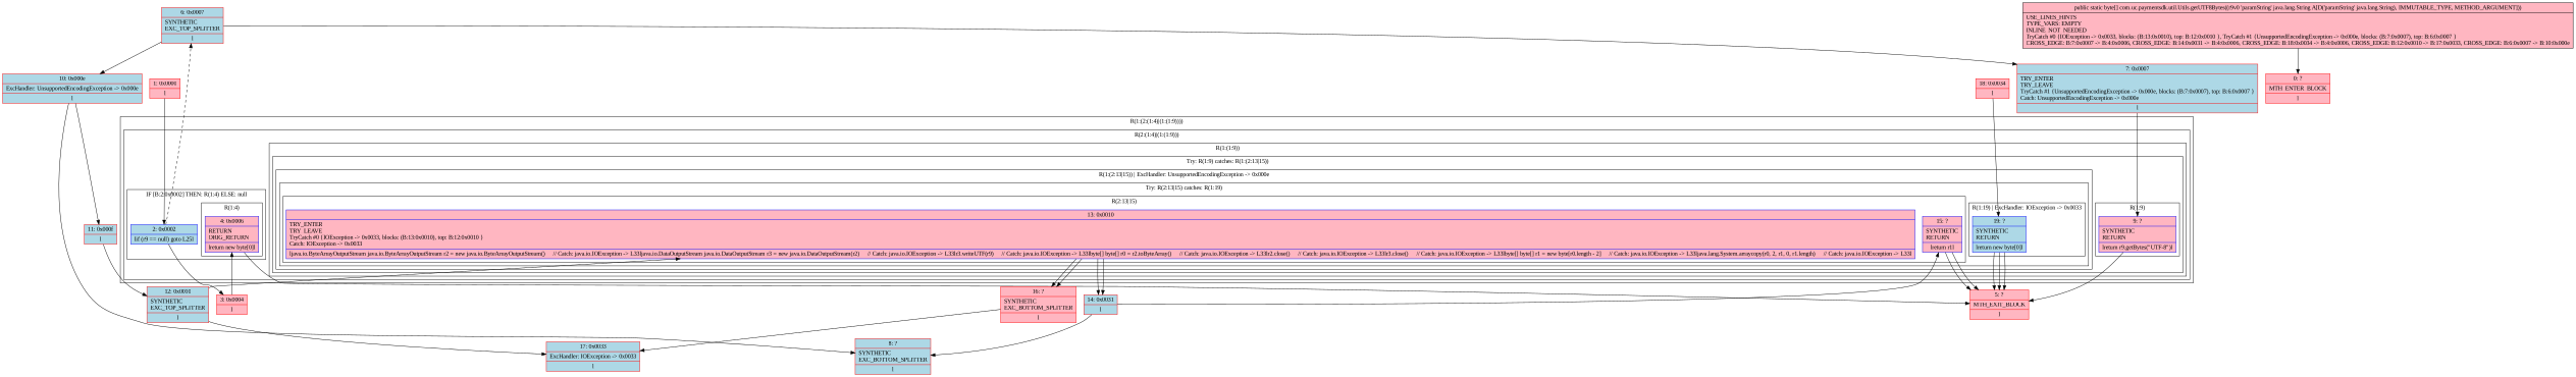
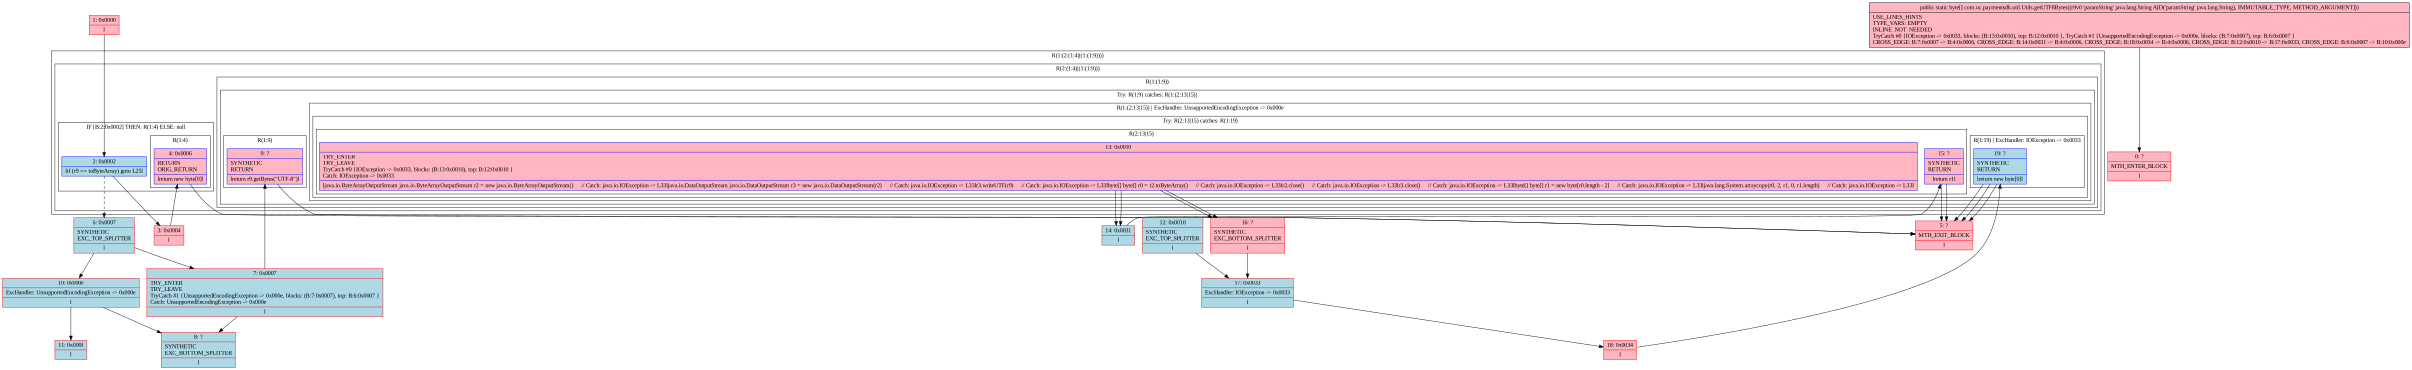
  digraph {
    fontname="Liberation Serif"
    node [color=red fillcolor=lightpink fontname="Liberation Serif" shape=record style=filled]
    edge [fontname="Liberation Serif"]
    n1 [color=blue label="{4\:\ 0x0006|RETURN\lORIG_RETURN\l|lreturn new byte[0]l}"]
-   n2 [color=blue fillcolor=lightblue label="{2\:\ 0x0002|lif (r9 == null) goto L25l}"]
+   n2 [color=blue fillcolor=lightblue label="{2\:\ 0x0002|lif (r9 == toByteArray) goto L25l}"]
    n3 [color=blue label="{9\:\ ?|SYNTHETIC\lRETURN\l|lreturn r9.getBytes(\"UTF\-8\")l}"]
    n4 [color=blue label="{13\:\ 0x0010|TRY_ENTER\lTRY_LEAVE\lTryCatch #0 \{IOException \-\> 0x0033, blocks: (B:13:0x0010), top: B:12:0x0010 \}\lCatch: IOException \-\> 0x0033\l|ljava.io.ByteArrayOutputStream java.io.ByteArrayOutputStream r2 = new java.io.ByteArrayOutputStream()     \/\/ Catch: java.io.IOException \-\> L33ljava.io.DataOutputStream java.io.DataOutputStream r3 = new java.io.DataOutputStream(r2)     \/\/ Catch: java.io.IOException \-\> L33lr3.writeUTF(r9)     \/\/ Catch: java.io.IOException \-\> L33lbyte[] byte[] r0 = r2.toByteArray()     \/\/ Catch: java.io.IOException \-\> L33lr2.close()     \/\/ Catch: java.io.IOException \-\> L33lr3.close()     \/\/ Catch: java.io.IOException \-\> L33lbyte[] byte[] r1 = new byte[r0.length \- 2]     \/\/ Catch: java.io.IOException \-\> L33ljava.lang.System.arraycopy(r0, 2, r1, 0, r1.length)     \/\/ Catch: java.io.IOException \-\> L33l}"]
    n5 [color=blue label="{15\:\ ?|SYNTHETIC\lRETURN\l|lreturn r1l}"]
    n6 [color=blue fillcolor=lightblue label="{19\:\ ?|SYNTHETIC\lRETURN\l|lreturn new byte[0]l}"]
    n7 [label="{5\:\ ?|MTH_EXIT_BLOCK\l|l}"]
    n8 [label="{3\:\ 0x0004|l}"]
    n9 [fillcolor=lightblue label="{6\:\ 0x0007|SYNTHETIC\lEXC_TOP_SPLITTER\l|l}"]
    n10 [fillcolor=lightblue label="{14\:\ 0x0031|l}"]
    n11 [label="{16\:\ ?|SYNTHETIC\lEXC_BOTTOM_SPLITTER\l|l}"]
    n12 [fillcolor=lightblue label="{7\:\ 0x0007|TRY_ENTER\lTRY_LEAVE\lTryCatch #1 \{UnsupportedEncodingException \-\> 0x000e, blocks: (B:7:0x0007), top: B:6:0x0007 \}\lCatch: UnsupportedEncodingException \-\> 0x000e\l|l}"]
    n13 [fillcolor=lightblue label="{10\:\ 0x000e|ExcHandler: UnsupportedEncodingException \-\> 0x000e\l|l}"]
    n14 [fillcolor=lightblue label="{17\:\ 0x0033|ExcHandler: IOException \-\> 0x0033\l|l}"]
    n15 [label="{0\:\ ?|MTH_ENTER_BLOCK\l|l}"]
    n16 [label="{1\:\ 0x0000|l}"]
    n17 [fillcolor=lightblue label="{8\:\ ?|SYNTHETIC\lEXC_BOTTOM_SPLITTER\l|l}"]
    n18 [fillcolor=lightblue label="{11\:\ 0x000f|l}"]
    n19 [fillcolor=lightblue label="{12\:\ 0x0010|SYNTHETIC\lEXC_TOP_SPLITTER\l|l}"]
    n20 [label="{18\:\ 0x0034|l}"]
    n21 [label="{public static byte[] com.uc.paymentsdk.util.Utils.getUTF8Bytes((r9v0 'paramString' java.lang.String A[D('paramString' java.lang.String), IMMUTABLE_TYPE, METHOD_ARGUMENT]))  | USE_LINES_HINTS\lTYPE_VARS: EMPTY\lINLINE_NOT_NEEDED\lTryCatch #0 \{IOException \-\> 0x0033, blocks: (B:13:0x0010), top: B:12:0x0010 \}, TryCatch #1 \{UnsupportedEncodingException \-\> 0x000e, blocks: (B:7:0x0007), top: B:6:0x0007 \}\lCROSS_EDGE: B:7:0x0007 \-\> B:4:0x0006, CROSS_EDGE: B:14:0x0031 \-\> B:4:0x0006, CROSS_EDGE: B:18:0x0034 \-\> B:4:0x0006, CROSS_EDGE: B:12:0x0010 \-\> B:17:0x0033, CROSS_EDGE: B:6:0x0007 \-\> B:10:0x000e\l}" color=""]
    subgraph cluster_1 {
      label="R(1:(2:(1:4)|(1:(1:9))))"
      subgraph cluster_2 {
        label="R(2:(1:4)|(1:(1:9)))"
        subgraph cluster_3 {
          label="IF [B:2:0x0002] THEN: R(1:4) ELSE: null"
          n2
          subgraph cluster_4 {
            label="R(1:4)"
            n1
          }
        }
        subgraph cluster_5 {
          label="R(1:(1:9))"
          subgraph cluster_6 {
            label="Try: R(1:9) catches: R(1:(2:13|15))"
            subgraph cluster_7 {
              label="R(1:9)"
              n3
            }
            subgraph cluster_8 {
              label="R(1:(2:13|15)) | ExcHandler: UnsupportedEncodingException \-\> 0x000e\l"
              subgraph cluster_9 {
                label="Try: R(2:13|15) catches: R(1:19)"
                subgraph cluster_10 {
                  label="R(2:13|15)"
                  n4
                  n5
                }
                subgraph cluster_11 {
                  label="R(1:19) | ExcHandler: IOException \-\> 0x0033\l"
                  n6
                }
              }
            }
          }
        }
      }
    }
    subgraph cluster_12 {
      label="R(1:(2:13|15)) | ExcHandler: UnsupportedEncodingException \-\> 0x000e\l"
      subgraph cluster_13 {
        label="Try: R(2:13|15) catches: R(1:19)"
        subgraph cluster_14 {
          label="R(2:13|15)"
        }
        subgraph cluster_15 {
          label="R(1:19) | ExcHandler: IOException \-\> 0x0033\l"
        }
      }
    }
    subgraph cluster_16 {
      label="R(1:19) | ExcHandler: IOException \-\> 0x0033\l"
    }
    n1 -> n7
    n2 -> n8
    n2 -> n9 [style=dashed]
    n3 -> n7
    n4 -> n10
    n4 -> n10
    n4 -> n11
    n4 -> n11
    n5 -> n7
    n5 -> n7
    n6 -> n7
    n6 -> n7
    n6 -> n7
    n8 -> n1
    n9 -> n12
    n9 -> n13
    n10 -> n5
    n11 -> n14
    n12 -> n3
-   n10 -> n17
+   n12 -> n17
    n13 -> n17
    n13 -> n18
+   n14 -> n20
    n16 -> n2
-   n18 -> n19
-   n19 -> n4
    n19 -> n14
    n20 -> n6
    n21 -> n15
  }
